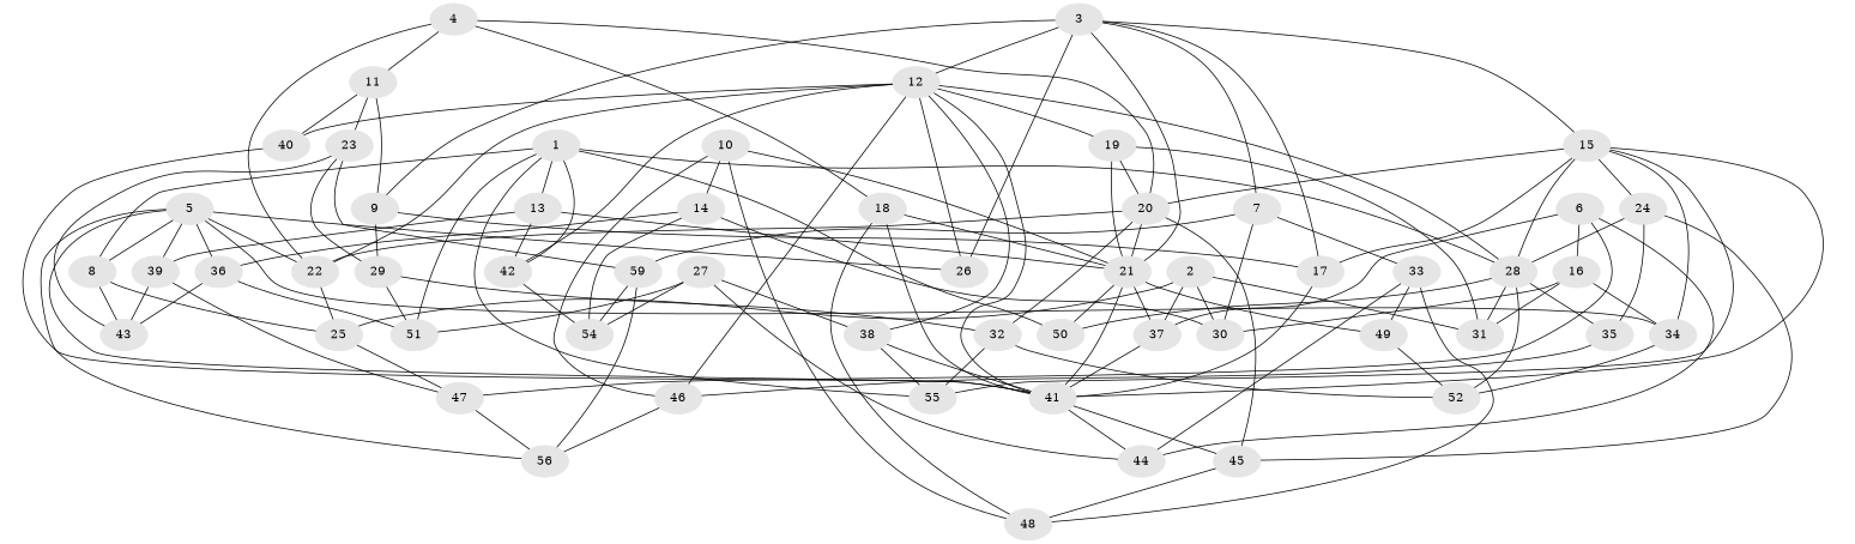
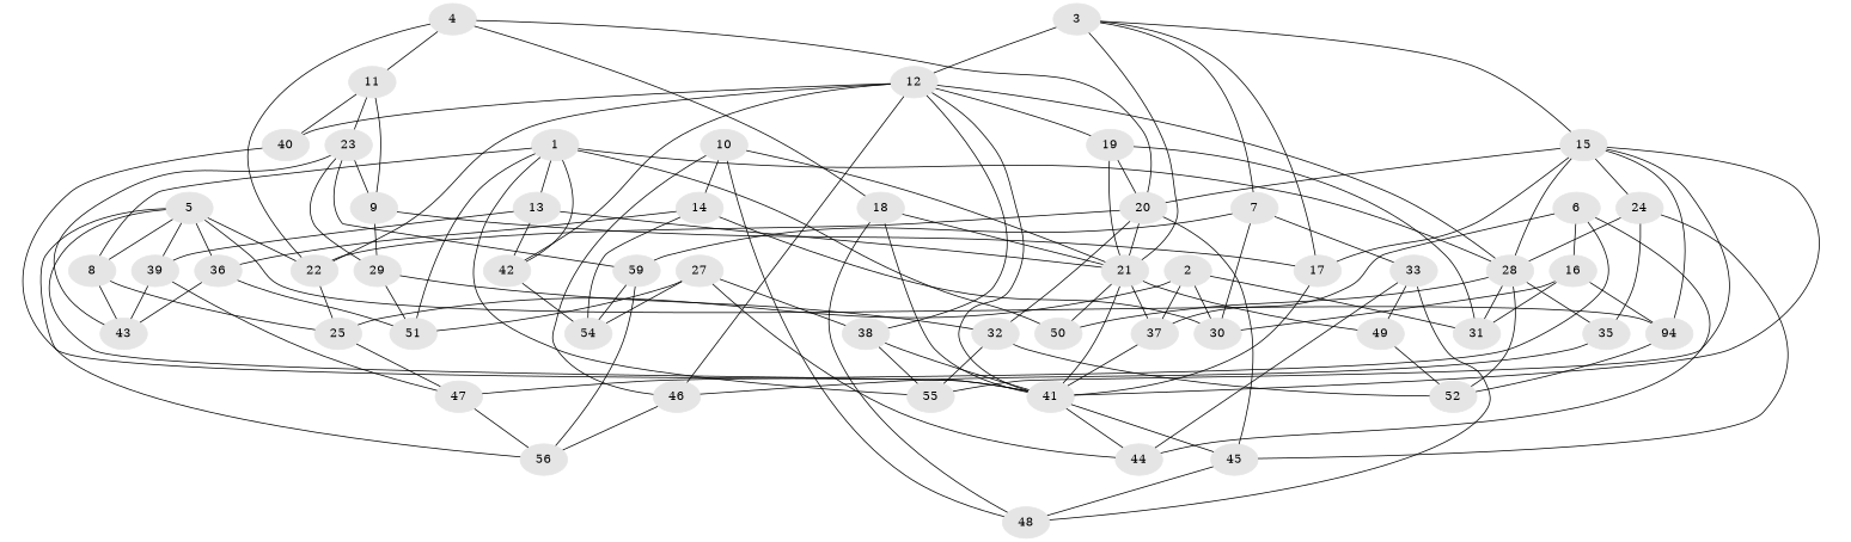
  graph {
    node [color=gray90 style=filled]
    edge [weight=1.0]
    1
    8
    13
    28
    42
    50
    51
    55
    25
    43
    21
    39
    31
    35
    52
    54
    2
    30
    37
    47
    41
    3
    7
    9
    12
    15
    17
-   26
    33
    n30 [label=59]
    11
    29
    22
    46
    40
    19
    38
    20
-   34
+   34 [label=94]
    24
    49
    4
    18
    23
    48
    32
    45
    5
    36
    56
    44
    6
    16
    10
    14
    27
    1 -- 8
    1 -- 13 [weight=2.0]
    1 -- 28 [weight=2.0]
    1 -- 42
    1 -- 50 [weight=2.0]
    1 -- 51
    1 -- 55
    8 -- 25
    8 -- 43
    13 -- 42
    13 -- 21 [weight=2.0]
    13 -- 39
    28 -- 50
    28 -- 31
    28 -- 35
    28 -- 52
    42 -- 54
    25 -- 47
    21 -- 50
    21 -- 37
    21 -- 41
    21 -- 49 [weight=2.0]
    39 -- 43
    39 -- 47
    35 -- 46
    2 -- 25
    2 -- 31
    2 -- 30
    2 -- 37
    37 -- 41
    47 -- 56
    41 -- 45
    41 -- 44
    3 -- 21
    3 -- 7
-   3 -- 9
+   23 -- 9
    3 -- 12
    3 -- 15
    3 -- 17
-   3 -- 26 [weight=2.0]
    7 -- 30
    7 -- 33
    7 -- n30
    9 -- 17
    9 -- 11
    9 -- 29
    12 -- 28 [weight=2.0]
    12 -- 42
    12 -- 41
-   12 -- 26
    12 -- 22
    12 -- 46
    12 -- 40
    12 -- 19
    12 -- 38
    15 -- 28
    15 -- 55
    15 -- 41
    15 -- 17
    15 -- 20
    15 -- 34
    15 -- 24
    17 -- 41
    33 -- 49
    33 -- 48
    33 -- 44
    n30 -- 54
    n30 -- 56
    11 -- 40
    11 -- 23
    29 -- 51
    29 -- 32
    22 -- 25
    46 -- 56
    40 -- 41 [weight=2.0]
    19 -- 21
    19 -- 31
    19 -- 20
    38 -- 55
    38 -- 41
    20 -- 21
    20 -- 22
    20 -- 32
    20 -- 45
    34 -- 52
    24 -- 28
    24 -- 35
    24 -- 45
    49 -- 52
    4 -- 11
    4 -- 22
    4 -- 20
    4 -- 18
    18 -- 21
    18 -- 41
    18 -- 48
    23 -- 43
    23 -- n30
    23 -- 29
    32 -- 55
    32 -- 52
    45 -- 48
    5 -- 8
    5 -- 39
    5 -- 41
-   5 -- 26
    5 -- 22 [weight=2.0]
    5 -- 34
    5 -- 36
    5 -- 56
    36 -- 51
    36 -- 43
    6 -- 37
    6 -- 47
    6 -- 44
    6 -- 16
    16 -- 31
    16 -- 30
    16 -- 34
    10 -- 21
    10 -- 46
    10 -- 48
    10 -- 14
    14 -- 54
    14 -- 30
    14 -- 36
    27 -- 51
    27 -- 54
    27 -- 38
    27 -- 44
  }
